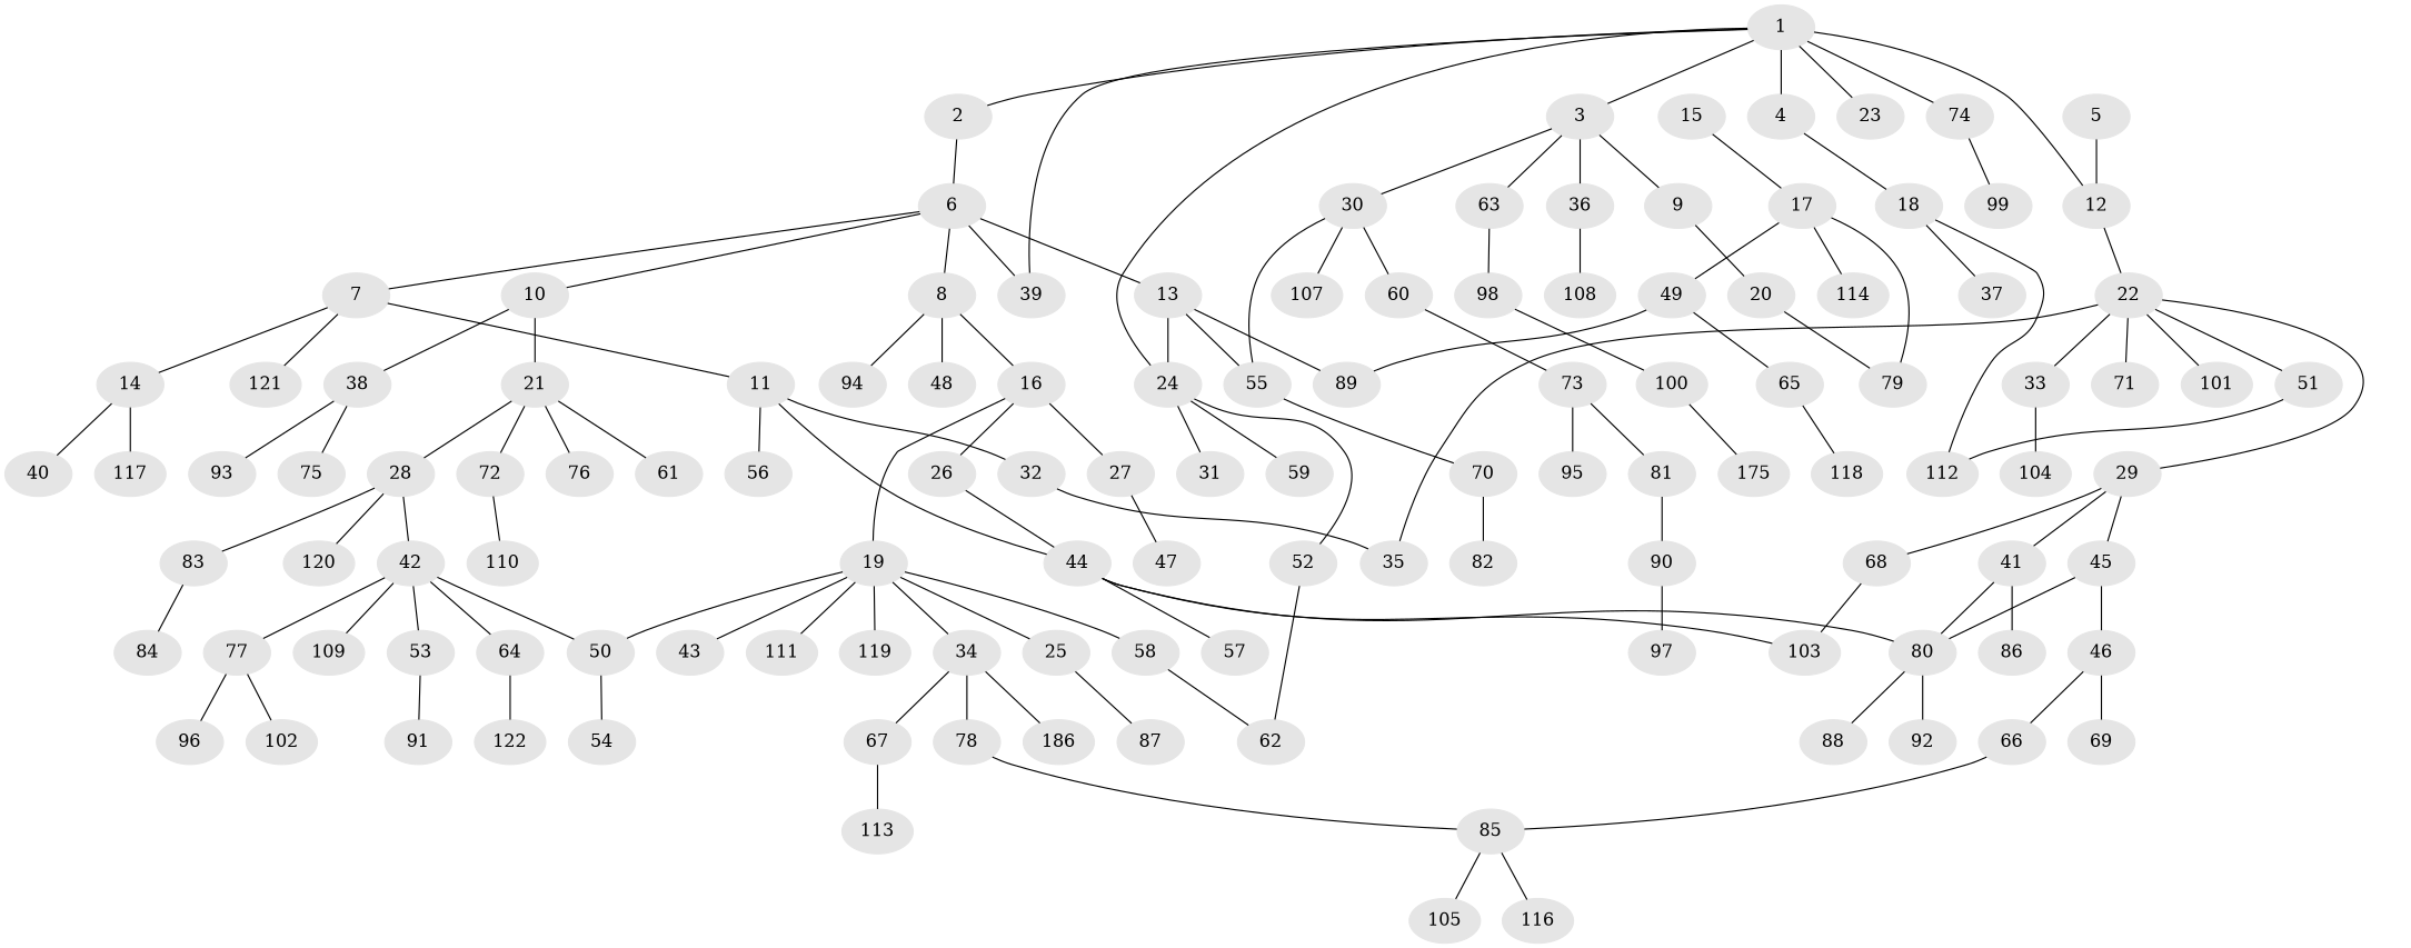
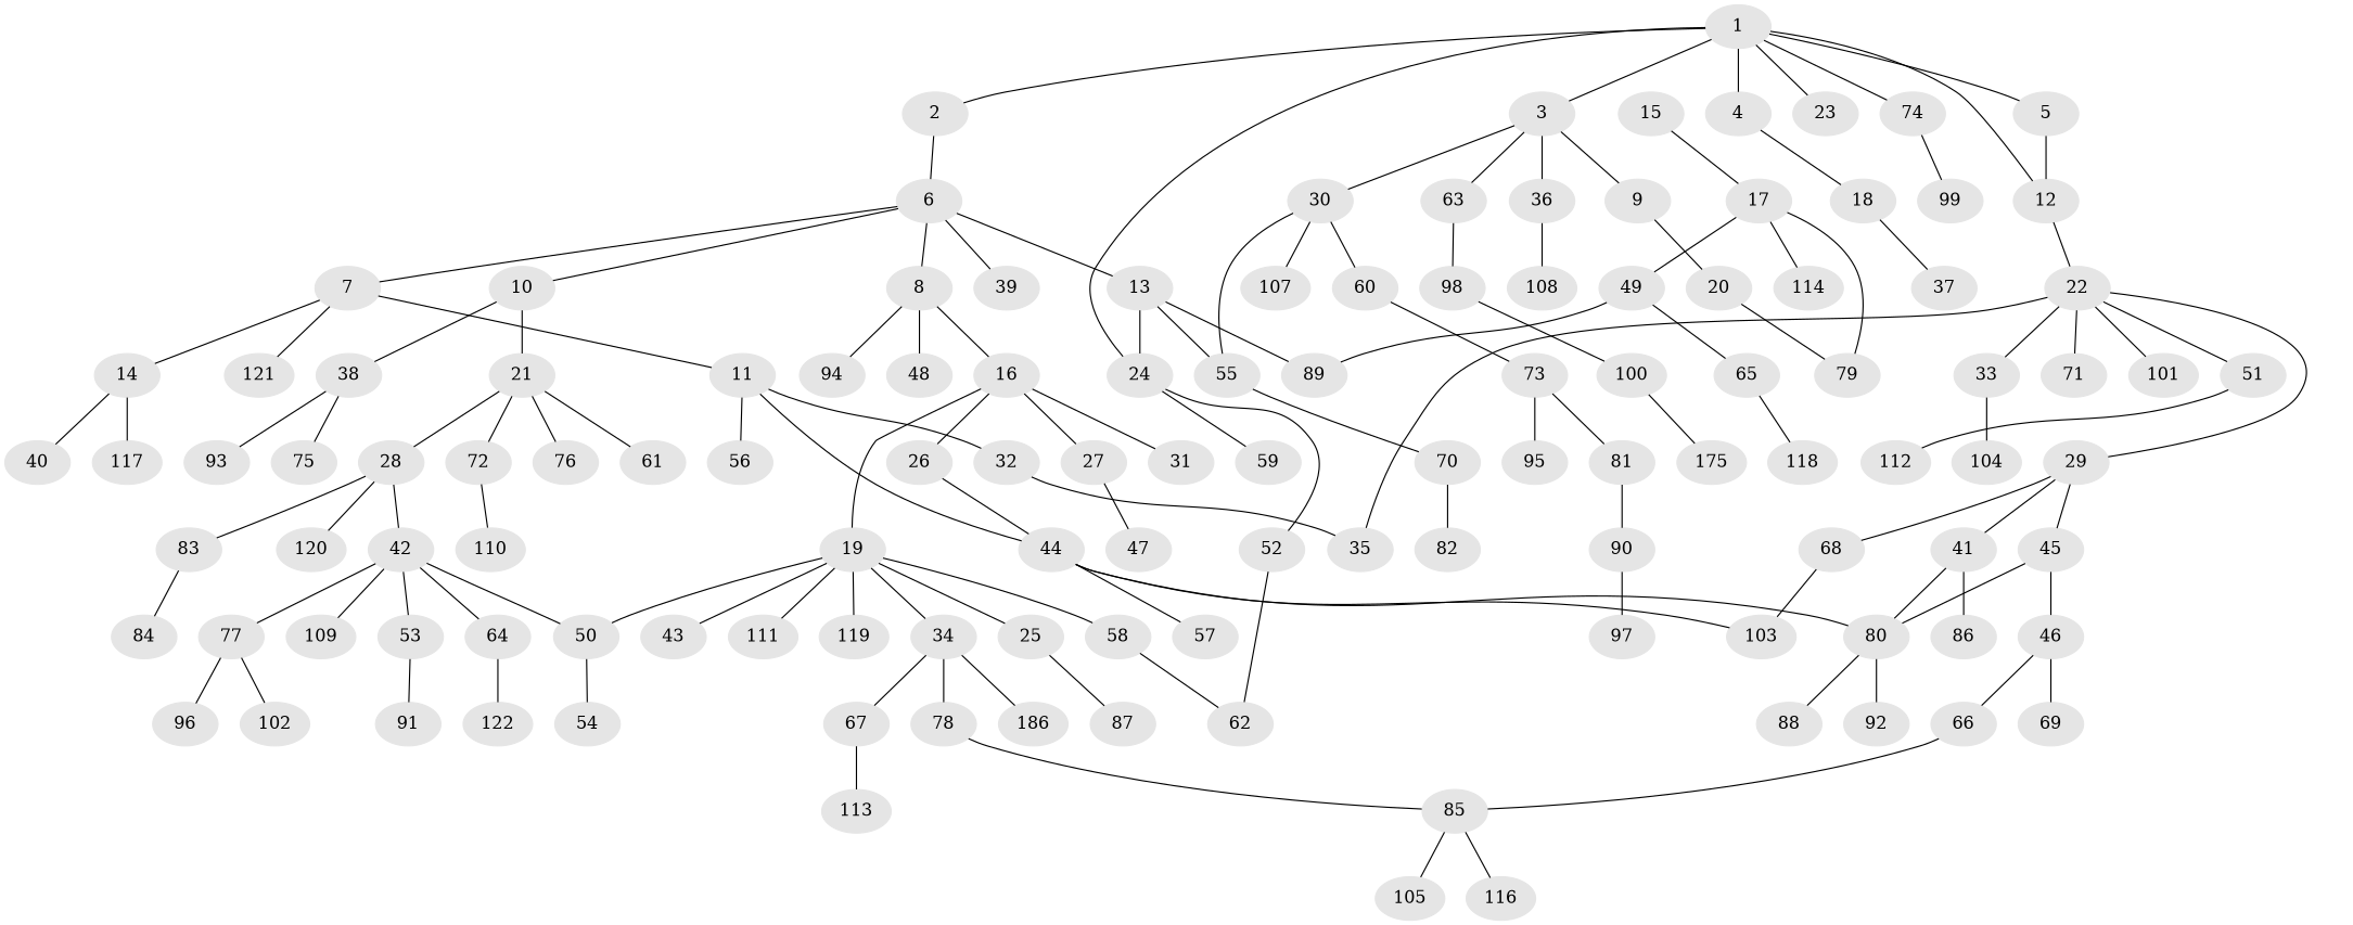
  graph {
    node [color=gray90 style=filled]
    1
    2
    3
    4
    5
    12
    23
    24
    74
    6
    9
    30
    36
    63
    18
    22
    31
    52
    59
    99
    7
    8
    10
    13
    39
    15
    17
    20
    55
    60
    107
    108
    98
    37
    112
    11
    14
    121
    16
    48
    94
    21
    38
    89
    32
    44
    56
    40
    117
    19
    26
    27
    79
    28
    61
    72
    76
    75
    93
    35
    80
    57
    103
    29
    33
    51
    71
    101
    70
    114
    49
    25
    34
    43
    50
    58
    111
    119
    47
    65
    87
    67
    78
    n84 [label=186]
    54
    62
    42
    83
    120
    110
    41
    45
    68
    104
    53
    64
    77
    109
    84
    86
    46
    73
    113
    85
    88
    92
    91
    122
    96
    102
    66
    69
    118
    82
    81
    95
    100
    105
    116
    90
    97
    n122 [label=175]
    1 -- 2
    1 -- 3
    1 -- 4
-   1 -- 39
+   1 -- 5
    1 -- 12
    1 -- 23
    1 -- 24
    1 -- 74
    2 -- 6
    3 -- 9
    3 -- 30
    3 -- 36
    3 -- 63
    4 -- 18
    5 -- 12
    12 -- 22
-   24 -- 31
+   16 -- 31
    24 -- 52
    24 -- 59
    74 -- 99
    6 -- 7
    6 -- 8
    6 -- 10
    6 -- 13
    6 -- 39
    9 -- 20
    30 -- 55
    30 -- 60
    30 -- 107
    36 -- 108
    63 -- 98
    18 -- 37
-   18 -- 112
    22 -- 35
    22 -- 29
    22 -- 33
    22 -- 51
    22 -- 71
    22 -- 101
    52 -- 62
    7 -- 11
    7 -- 14
    7 -- 121
    8 -- 16
    8 -- 48
    8 -- 94
    10 -- 21
    10 -- 38
    13 -- 24
    13 -- 55
    13 -- 89
    15 -- 17
    17 -- 79
    17 -- 114
    17 -- 49
    20 -- 79
    55 -- 70
    60 -- 73
    98 -- 100
    11 -- 32
    11 -- 44
    11 -- 56
    14 -- 40
    14 -- 117
    16 -- 19
    16 -- 26
    16 -- 27
    21 -- 28
    21 -- 61
    21 -- 72
    21 -- 76
    38 -- 75
    38 -- 93
    32 -- 35
    44 -- 80
    44 -- 57
    44 -- 103
    19 -- 25
    19 -- 34
    19 -- 43
    19 -- 50
    19 -- 58
    19 -- 111
    19 -- 119
    26 -- 44
    27 -- 47
    28 -- 42
    28 -- 83
    28 -- 120
    72 -- 110
    80 -- 88
    80 -- 92
    29 -- 41
    29 -- 45
    29 -- 68
    33 -- 104
    51 -- 112
    70 -- 82
    49 -- 89
    49 -- 65
    25 -- 87
    34 -- 67
    34 -- 78
    34 -- n84
    50 -- 54
    58 -- 62
    65 -- 118
    67 -- 113
    78 -- 85
    42 -- 50
    42 -- 53
    42 -- 64
    42 -- 77
    42 -- 109
    83 -- 84
    41 -- 80
    41 -- 86
    45 -- 80
    45 -- 46
    68 -- 103
    53 -- 91
    64 -- 122
    77 -- 96
    77 -- 102
    46 -- 66
    46 -- 69
    73 -- 81
    73 -- 95
    85 -- 105
    85 -- 116
    66 -- 85
    81 -- 90
    100 -- n122
    90 -- 97
  }
